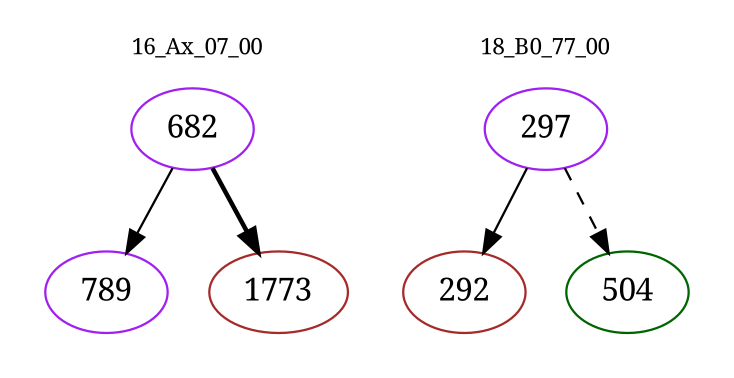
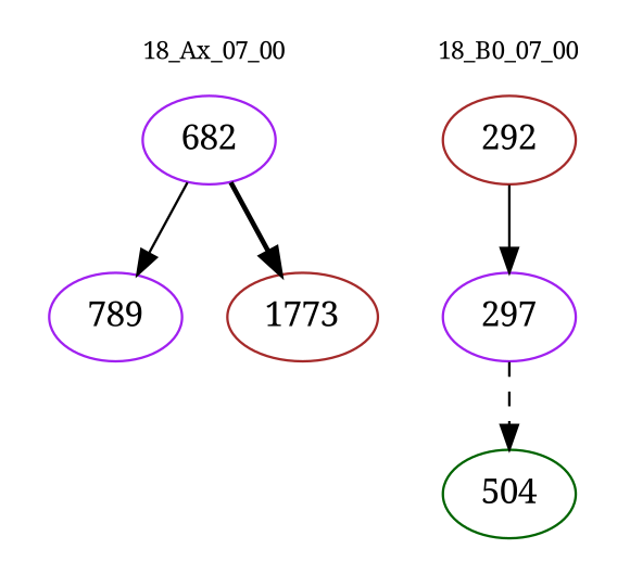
  digraph {
    fontname="Noto Serif"
    node [color=purple fontname="Noto Serif"]
    edge [color=black fontname="Noto Serif" style=solid]
    n1 [label=682]
    n2 [label=789]
    n3 [color=brown label=1773]
    n4 [label=297]
    n5 [color=brown label=292]
    n6 [color=darkgreen label=504]
    subgraph cluster_1 {
      color=white
      fontsize=10
-     label="16_Ax_07_00"
+     label="18_Ax_07_00"
      n1
      n2
      n3
    }
    subgraph cluster_2 {
      color=white
      fontsize=10
-     label="18_B0_77_00"
+     label="18_B0_07_00"
      n4
      n5
      n6
    }
    n1 -> n2
    n1 -> n3 [style=bold]
-   n4 -> n5
+   n5 -> n4
    n4 -> n6 [style=dashed]
  }
